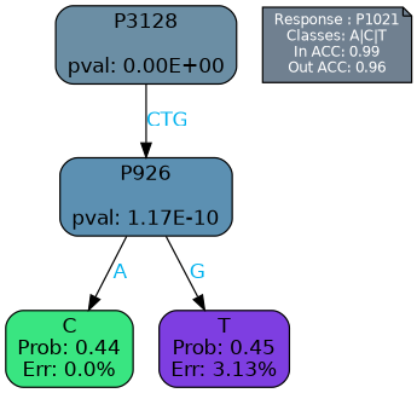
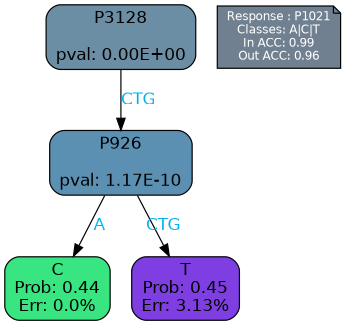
  digraph {
    ranksep=equally
    splines=polylines
    node [color=black fontname=helvetica shape=box style="filled, rounded"]
    edge [fontcolor=deepskyblue2 fontname=helvetica]
    n1 [fillcolor="#39e581" label="C\nProb: 0.44\nErr: 0.0%"]
    n2 [fillcolor="#7e3ee1" label="T\nProb: 0.45\nErr: 3.13%"]
    n3 [align=left fillcolor=slategray fontcolor=white fontsize=10 label="Response : P1021\nClasses: A|C|T\nIn ACC: 0.99\nOut ACC: 0.96\n" shape=note style=filled]
    n4 [fillcolor="#6b8ea4" label="P3128\n\npval: 0.00E+00"]
    n5 [fillcolor="#5c90b2" label="P926\n\npval: 1.17E-10"]
    subgraph sub_1 {
      rank=same
      n1
      n2
    }
    subgraph sub_2 {
      rank=same
      n3
      n4
    }
    n4 -> n5 [label=CTG]
    n5 -> n1 [label=A]
-   n5 -> n2 [label=G]
+   n5 -> n2 [label=CTG]
  }
